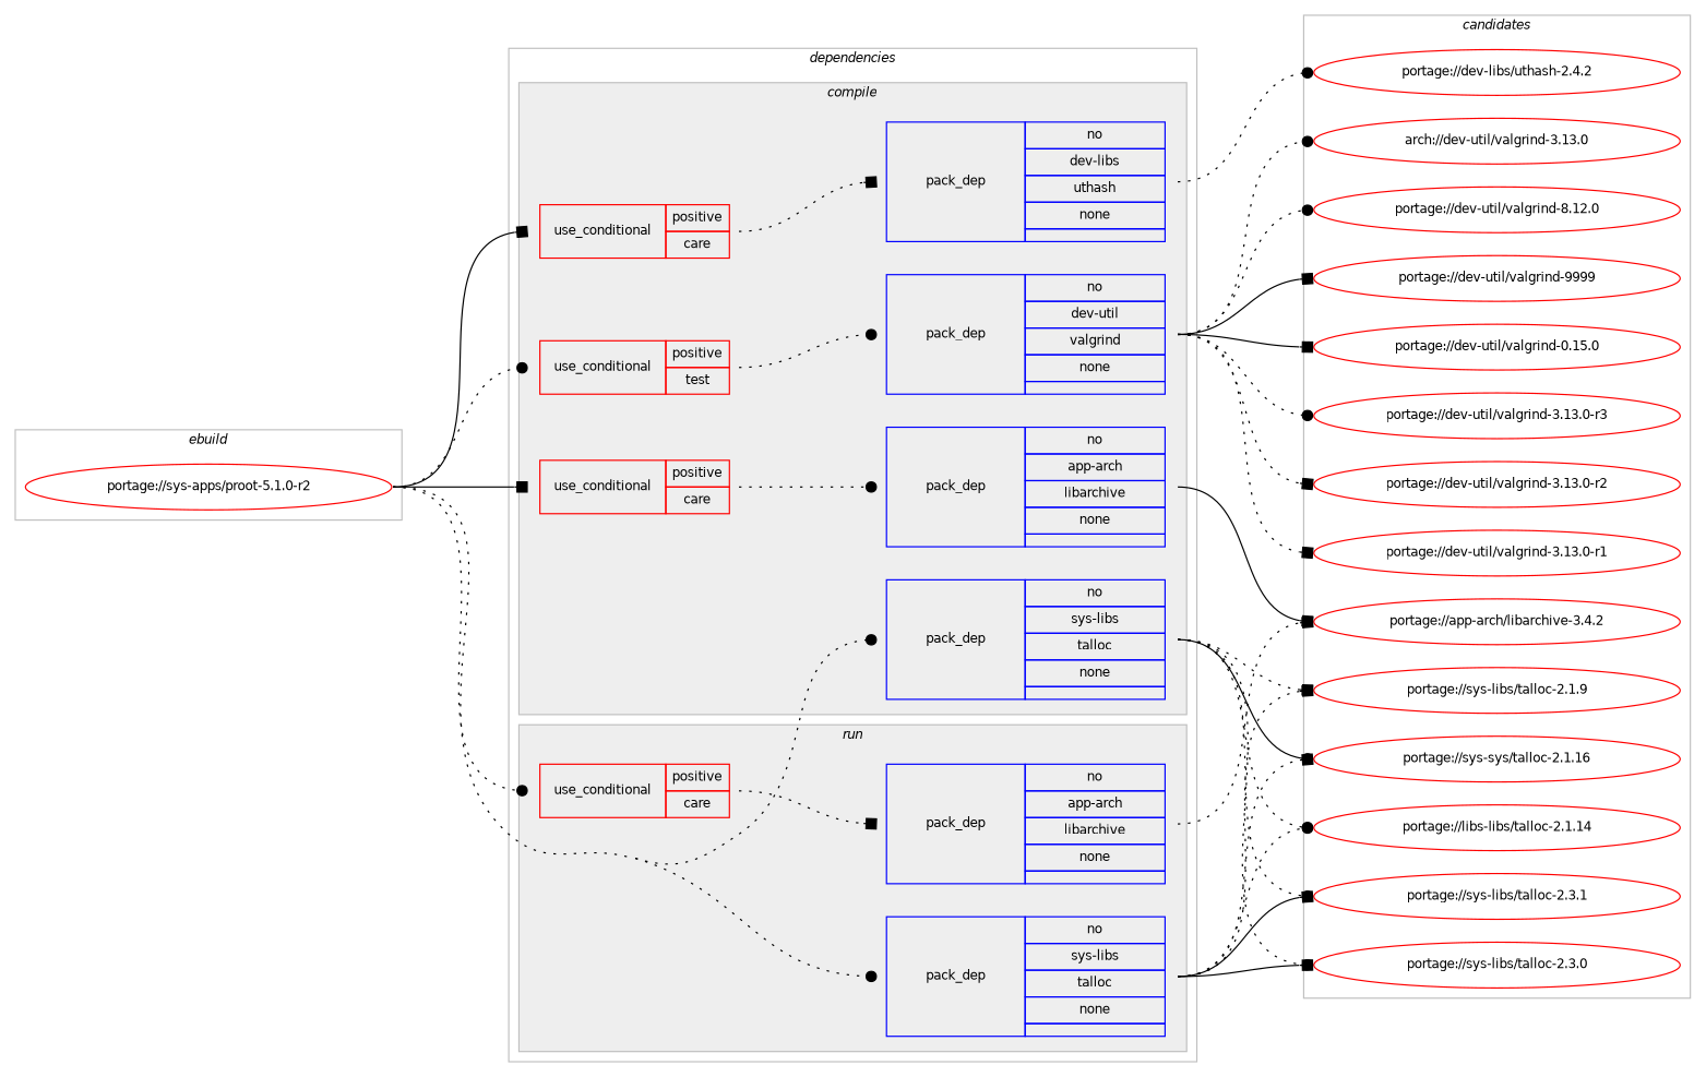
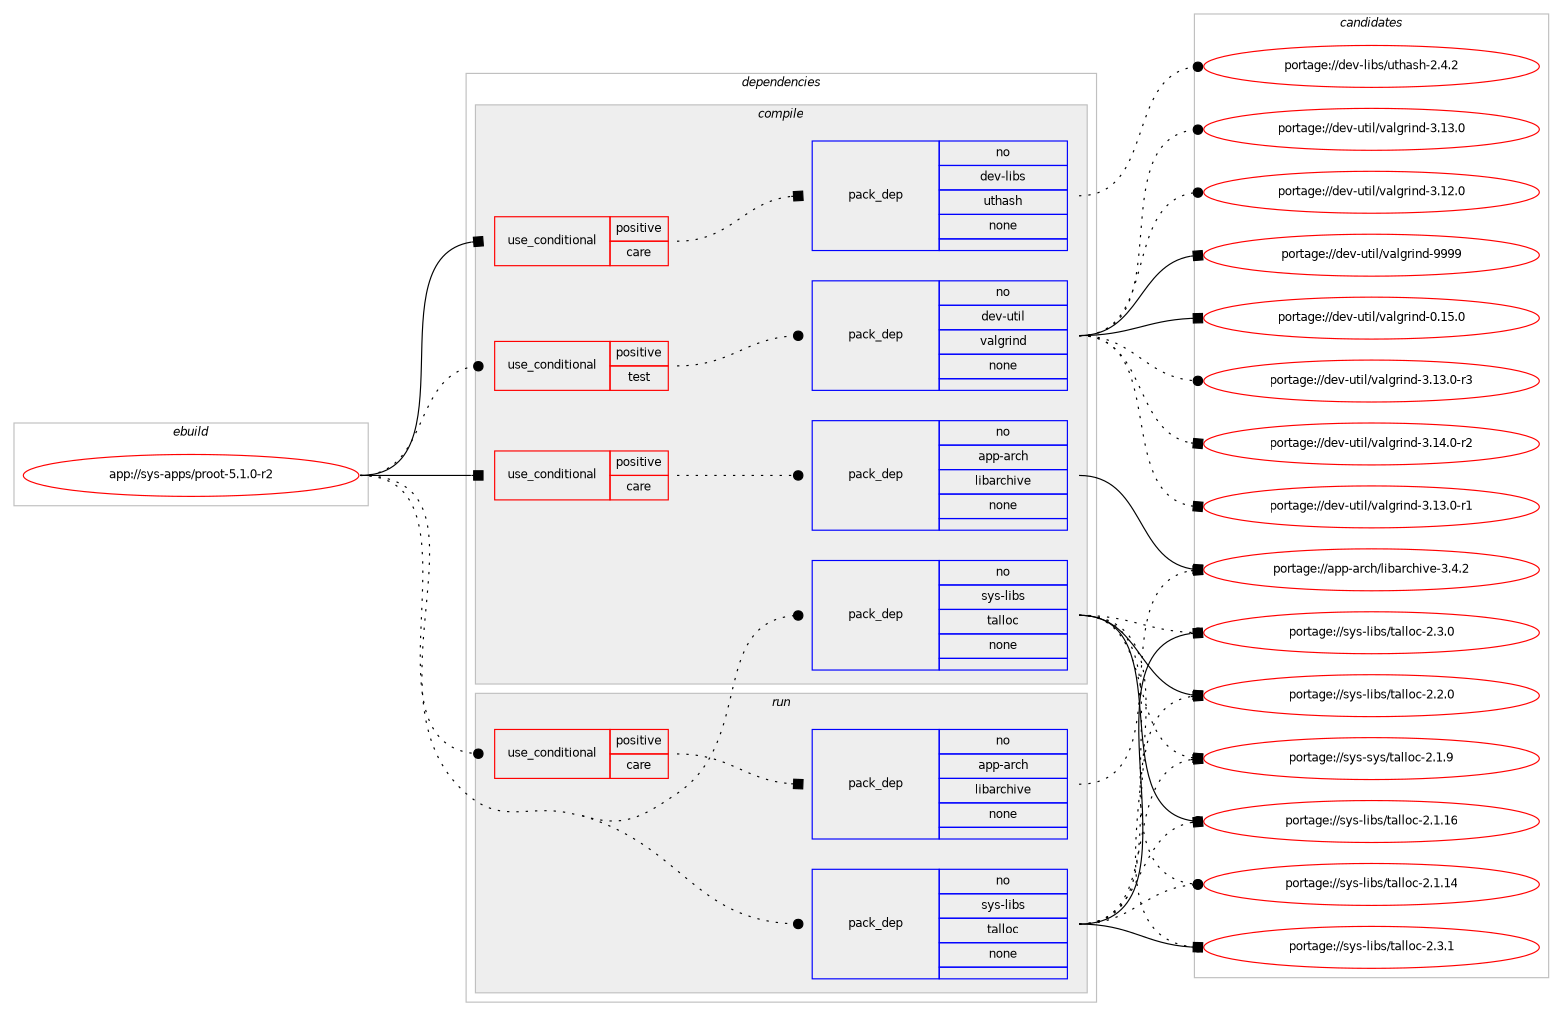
  digraph {
    compound=true
    concentrate=true
    fontname=Helvetica
    fontsize=10
    newrank=true
    rankdir=LR
    ranksep=1.5
    node [color=red fontname=Helvetica fontsize=10]
    edge [arrowhead=box headport=w style=dotted tailport=e weight=100]
-   n1 [label="portage://sys-apps/proot-5.1.0-r2" width=4]
+   n1 [label="app://sys-apps/proot-5.1.0-r2" width=4]
    n2 [color=blue label=<<TABLE BORDER="0" CELLBORDER="1" CELLSPACING="0" CELLPADDING="4" WIDTH="220"><TR><TD ROWSPAN="6" CELLPADDING="30">pack_dep</TD></TR><TR><TD WIDTH="110">no</TD></TR><TR><TD>app-arch</TD></TR><TR><TD>libarchive</TD></TR><TR><TD>none</TD></TR><TR><TD></TD></TR></TABLE>> shape=none]
    n3 [label=<<TABLE BORDER="0" CELLBORDER="1" CELLSPACING="0" CELLPADDING="4"><TR><TD ROWSPAN="3" CELLPADDING="10">use_conditional</TD></TR><TR><TD>positive</TD></TR><TR><TD>care</TD></TR></TABLE>> shape=none]
    n4 [color=blue label=<<TABLE BORDER="0" CELLBORDER="1" CELLSPACING="0" CELLPADDING="4" WIDTH="220"><TR><TD ROWSPAN="6" CELLPADDING="30">pack_dep</TD></TR><TR><TD WIDTH="110">no</TD></TR><TR><TD>dev-libs</TD></TR><TR><TD>uthash</TD></TR><TR><TD>none</TD></TR><TR><TD></TD></TR></TABLE>> shape=none]
    n5 [label=<<TABLE BORDER="0" CELLBORDER="1" CELLSPACING="0" CELLPADDING="4"><TR><TD ROWSPAN="3" CELLPADDING="10">use_conditional</TD></TR><TR><TD>positive</TD></TR><TR><TD>care</TD></TR></TABLE>> shape=none]
    n6 [color=blue label=<<TABLE BORDER="0" CELLBORDER="1" CELLSPACING="0" CELLPADDING="4" WIDTH="220"><TR><TD ROWSPAN="6" CELLPADDING="30">pack_dep</TD></TR><TR><TD WIDTH="110">no</TD></TR><TR><TD>dev-util</TD></TR><TR><TD>valgrind</TD></TR><TR><TD>none</TD></TR><TR><TD></TD></TR></TABLE>> shape=none]
    n7 [label=<<TABLE BORDER="0" CELLBORDER="1" CELLSPACING="0" CELLPADDING="4"><TR><TD ROWSPAN="3" CELLPADDING="10">use_conditional</TD></TR><TR><TD>positive</TD></TR><TR><TD>test</TD></TR></TABLE>> shape=none]
    n8 [color=blue label=<<TABLE BORDER="0" CELLBORDER="1" CELLSPACING="0" CELLPADDING="4" WIDTH="220"><TR><TD ROWSPAN="6" CELLPADDING="30">pack_dep</TD></TR><TR><TD WIDTH="110">no</TD></TR><TR><TD>sys-libs</TD></TR><TR><TD>talloc</TD></TR><TR><TD>none</TD></TR><TR><TD></TD></TR></TABLE>> shape=none]
    n9 [color=blue label=<<TABLE BORDER="0" CELLBORDER="1" CELLSPACING="0" CELLPADDING="4" WIDTH="220"><TR><TD ROWSPAN="6" CELLPADDING="30">pack_dep</TD></TR><TR><TD WIDTH="110">no</TD></TR><TR><TD>app-arch</TD></TR><TR><TD>libarchive</TD></TR><TR><TD>none</TD></TR><TR><TD></TD></TR></TABLE>> shape=none]
    n10 [label=<<TABLE BORDER="0" CELLBORDER="1" CELLSPACING="0" CELLPADDING="4"><TR><TD ROWSPAN="3" CELLPADDING="10">use_conditional</TD></TR><TR><TD>positive</TD></TR><TR><TD>care</TD></TR></TABLE>> shape=none]
    n11 [color=blue label=<<TABLE BORDER="0" CELLBORDER="1" CELLSPACING="0" CELLPADDING="4" WIDTH="220"><TR><TD ROWSPAN="6" CELLPADDING="30">pack_dep</TD></TR><TR><TD WIDTH="110">no</TD></TR><TR><TD>sys-libs</TD></TR><TR><TD>talloc</TD></TR><TR><TD>none</TD></TR><TR><TD></TD></TR></TABLE>> shape=none]
    n12 [label="portage://app-arch/libarchive-3.4.2" width=4]
    n13 [label="portage://dev-libs/uthash-2.4.2" width=4]
    n14 [label="portage://dev-util/valgrind-9999" width=4]
    n15 [label="portage://dev-util/valgrind-0.15.0" width=4]
    n16 [label="portage://dev-util/valgrind-3.13.0-r3" width=4]
-   n17 [label="portage://dev-util/valgrind-3.13.0-r2" width=4]
+   n17 [label="portage://dev-util/valgrind-3.14.0-r2" width=4]
    n18 [label="portage://dev-util/valgrind-3.13.0-r1" width=4]
-   n19 [label="arch://dev-util/valgrind-3.13.0" width=4]
-   n20 [label="portage://dev-util/valgrind-8.12.0" width=4]
+   n19 [label="portage://dev-util/valgrind-3.13.0" width=4]
+   n20 [label="portage://dev-util/valgrind-3.12.0" width=4]
    n21 [label="portage://sys-libs/talloc-2.3.1" width=4]
    n22 [label="portage://sys-libs/talloc-2.3.0" width=4]
-   n24 [label="portage://sys-libs/talloc-2.1.9" width=4]
-   n25 [label="portage://sys-sys/talloc-2.1.16" width=4]
-   n26 [label="portage://libs-libs/talloc-2.1.14" width=4]
+   n23 [label="portage://sys-libs/talloc-2.2.0" width=4]
+   n24 [label="portage://sys-sys/talloc-2.1.9" width=4]
+   n25 [label="portage://sys-libs/talloc-2.1.16" width=4]
+   n26 [label="portage://sys-libs/talloc-2.1.14" width=4]
    subgraph cluster_1 {
      color=gray
      label=<<i>ebuild</i>>
      rank=same
      n1
    }
    subgraph cluster_2 {
      color=gray
      label=<<i>dependencies</i>>
      subgraph cluster_3 {
        color=gray
        fillcolor="#eeeeee"
        label=<<i>compile</i>>
        style=filled
        subgraph sub_4 {
          color=gray
          fillcolor="#eeeeee"
          label=<<i>compile</i>>
          style=filled
          n3
          subgraph sub_5 {
            color=gray
            fillcolor="#eeeeee"
            label=<<i>compile</i>>
            style=filled
            n2
          }
        }
        subgraph sub_6 {
          color=gray
          fillcolor="#eeeeee"
          label=<<i>compile</i>>
          style=filled
          n5
          subgraph sub_7 {
            color=gray
            fillcolor="#eeeeee"
            label=<<i>compile</i>>
            style=filled
            n4
          }
        }
        subgraph sub_8 {
          color=gray
          fillcolor="#eeeeee"
          label=<<i>compile</i>>
          style=filled
          n7
          subgraph sub_9 {
            color=gray
            fillcolor="#eeeeee"
            label=<<i>compile</i>>
            style=filled
            n6
          }
        }
        subgraph sub_10 {
          color=gray
          fillcolor="#eeeeee"
          label=<<i>compile</i>>
          style=filled
          n8
        }
      }
      subgraph cluster_11 {
        color=gray
        fillcolor="#eeeeee"
        label=<<i>compile and run</i>>
        style=filled
      }
      subgraph cluster_12 {
        color=gray
        fillcolor="#eeeeee"
        label=<<i>run</i>>
        style=filled
        subgraph sub_13 {
          color=gray
          fillcolor="#eeeeee"
          label=<<i>run</i>>
          style=filled
          n10
          subgraph sub_14 {
            color=gray
            fillcolor="#eeeeee"
            label=<<i>run</i>>
            style=filled
            n9
          }
        }
        subgraph sub_15 {
          color=gray
          fillcolor="#eeeeee"
          label=<<i>run</i>>
          style=filled
          n11
        }
      }
    }
    subgraph cluster_16 {
      color=gray
      label=<<i>candidates</i>>
      rank=same
      subgraph sub_17 {
        color=black
        label=<<i>candidates</i>>
        nodesep=1
        rank=same
        n12
      }
      subgraph sub_18 {
        color=black
        label=<<i>candidates</i>>
        nodesep=1
        rank=same
        n13
      }
      subgraph sub_19 {
        color=black
        label=<<i>candidates</i>>
        nodesep=1
        rank=same
        n14
        n15
        n16
        n17
        n18
        n19
        n20
      }
      subgraph sub_20 {
        color=black
        label=<<i>candidates</i>>
        nodesep=1
        rank=same
        n21
        n22
+       n23
        n24
        n25
        n26
      }
      subgraph sub_21 {
        color=black
        label=<<i>candidates</i>>
        nodesep=1
        rank=same
        n12
      }
      subgraph sub_22 {
        color=black
        label=<<i>candidates</i>>
        nodesep=1
        rank=same
        n21
        n22
+       n23
        n24
        n25
        n26
      }
    }
    n1 -> n3 [style=solid weight=20]
    n1 -> n5 [style=solid weight=20]
    n1 -> n7 [arrowhead=dot weight=20]
    n1 -> n8 [arrowhead=dot weight=20]
    n1 -> n10 [arrowhead=dot weight=20]
    n1 -> n11 [arrowhead=dot weight=20]
    n2 -> n12 [style=solid]
    n3 -> n2 [arrowhead=dot weight=20]
    n4 -> n13 [arrowhead=dot]
    n5 -> n4 [weight=20]
    n6 -> n14 [style=solid]
    n6 -> n15 [style=solid]
    n6 -> n16 [arrowhead=dot]
    n6 -> n17
    n6 -> n18
    n6 -> n19 [arrowhead=dot]
    n6 -> n20 [arrowhead=dot]
    n7 -> n6 [arrowhead=dot weight=20]
    n8 -> n21 [arrowhead=dot]
    n8 -> n22 [arrowhead=dot]
+   n8 -> n23 [style=solid]
    n8 -> n24
    n8 -> n25 [arrowhead=dot style=solid]
    n8 -> n26 [arrowhead=dot]
    n9 -> n12
    n10 -> n9 [weight=20]
    n11 -> n21 [style=solid]
    n11 -> n22 [style=solid]
+   n11 -> n23
    n11 -> n24
    n11 -> n25
    n11 -> n26 [arrowhead=dot]
  }
